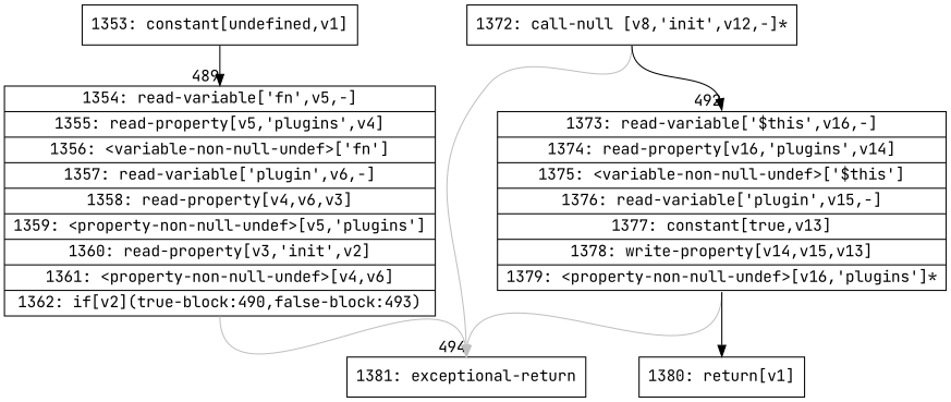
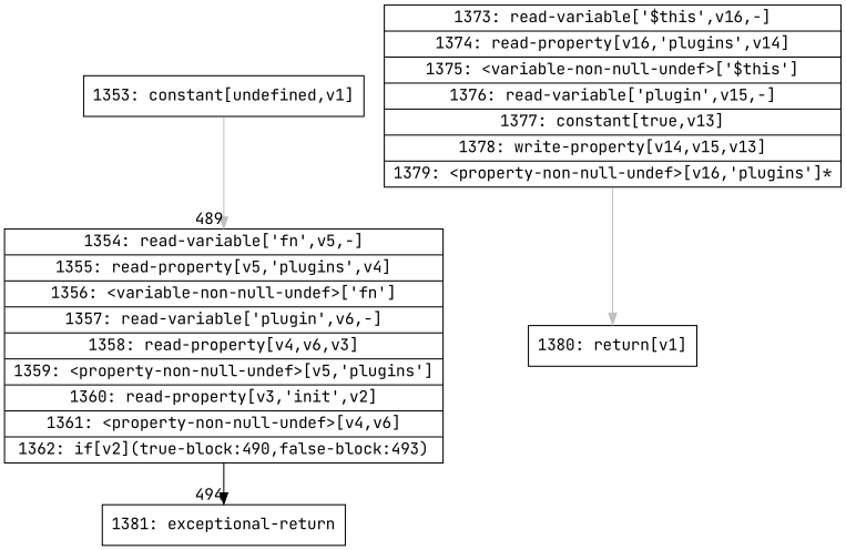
  digraph {
    fontname="JetBrains Mono"
    rankdir=TD
    node [fontname="JetBrains Mono" shape=record]
    edge [fontname="JetBrains Mono" headport=n tailport=s]
    n1 [label="{1353: constant[undefined,v1]}"]
    n2 [label="{1354: read-variable['fn',v5,-]|1355: read-property[v5,'plugins',v4]|1356: \<variable-non-null-undef\>['fn']|1357: read-variable['plugin',v6,-]|1358: read-property[v4,v6,v3]|1359: \<property-non-null-undef\>[v5,'plugins']|1360: read-property[v3,'init',v2]|1361: \<property-non-null-undef\>[v4,v6]|1362: if[v2](true-block:490,false-block:493)}"]
    n3 [label="{1381: exceptional-return}"]
    n4 [label="{1380: return[v1]}"]
-   n5 [label="{1372: call-null [v8,'init',v12,-]*}"]
    n6 [label="{1373: read-variable['$this',v16,-]|1374: read-property[v16,'plugins',v14]|1375: \<variable-non-null-undef\>['$this']|1376: read-variable['plugin',v15,-]|1377: constant[true,v13]|1378: write-property[v14,v15,v13]|1379: \<property-non-null-undef\>[v16,'plugins']*}"]
-   n1 -> n2 [headlabel="      489"]
-   n2 -> n3 [color=gray headlabel="      494"]
-   n5 -> n3 [color=gray]
-   n5 -> n6 [headlabel="      492"]
-   n6 -> n3 [color=gray]
-   n6 -> n4
+   n1 -> n2 [headlabel="      489" color=gray]
+   n2 -> n3 [color=black headlabel="      494"]
+   n6 -> n4 [color=gray]
  }
